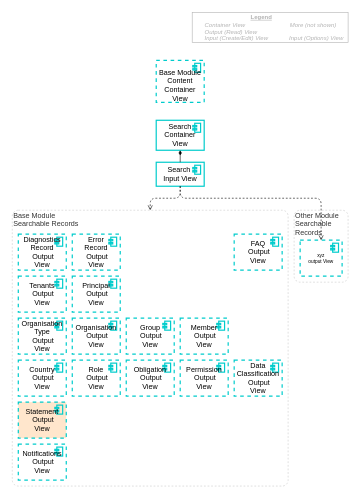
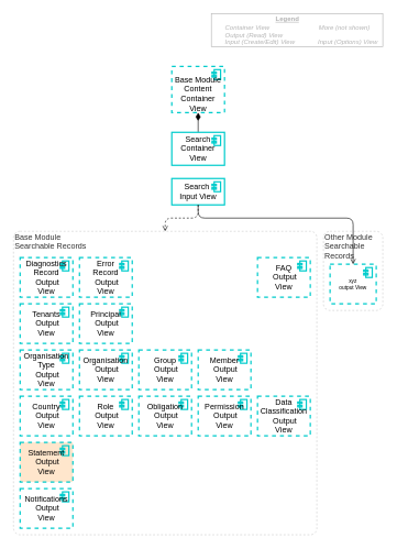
  <mxCell id="0" />
  <mxCell id="1" parent="0" />
+ <mxCell id="2" value="" style="html=1;endArrow=diamondThin;endFill=1;endSize=10;strokeColor=#000000;fontSize=10;entryX=0.5;entryY=1;entryDx=0;entryDy=0;entryPerimeter=0;exitX=0.5;exitY=0;exitDx=0;exitDy=0;exitPerimeter=0;" edge="1" parent="1" source="5" target="3"><mxGeometry width="160" relative="1" as="geometry"><mxPoint x="210" y="290" as="sourcePoint" /><mxPoint x="570" y="140" as="targetPoint" /></mxGeometry></mxCell>
  <mxCell id="3" value="&lt;span style=&quot;font-size: 12px ; line-height: 90%&quot;&gt;&lt;br&gt;Base Module Content&lt;br&gt;Container View&lt;br style=&quot;font-size: 12px&quot;&gt;&lt;/span&gt;" style="html=1;outlineConnect=0;whiteSpace=wrap;fillColor=none;strokeColor=#00CCCC;shape=mxgraph.archimate3.application;appType=comp;archiType=square;fontSize=12;verticalAlign=middle;container=1;collapsible=0;strokeWidth=2;dashed=1;" vertex="1" parent="1"><mxGeometry x="260" y="100" width="80" height="70" as="geometry" /></mxCell>
  <mxCell id="4" value="" style="shape=image;html=1;verticalAlign=top;verticalLabelPosition=bottom;labelBackgroundColor=#ffffff;imageAspect=0;aspect=fixed;image=https://cdn1.iconfinder.com/data/icons/material-core/18/check-box-outline-blank-128.png;strokeColor=#00CCCC;strokeWidth=2;fillColor=none;fontSize=12;align=left;" vertex="1" parent="3"><mxGeometry width="20" height="20" as="geometry" /></mxCell>
  <mxCell id="5" value="&lt;span style=&quot;font-size: 12px ; line-height: 90%&quot;&gt;Search&lt;br&gt;Container&lt;br&gt;View&lt;br style=&quot;font-size: 12px&quot;&gt;&lt;/span&gt;" style="html=1;outlineConnect=0;whiteSpace=wrap;fillColor=none;strokeColor=#00CCCC;shape=mxgraph.archimate3.application;appType=comp;archiType=square;fontSize=12;verticalAlign=middle;container=1;collapsible=0;strokeWidth=2;" vertex="1" parent="1"><mxGeometry x="260" y="200" width="80" height="50" as="geometry" /></mxCell>
  <mxCell id="6" value="" style="shape=image;html=1;verticalAlign=top;verticalLabelPosition=bottom;labelBackgroundColor=#ffffff;imageAspect=0;aspect=fixed;image=https://cdn1.iconfinder.com/data/icons/material-core/18/check-box-outline-blank-128.png;strokeColor=#00CCCC;strokeWidth=2;fillColor=none;fontSize=12;align=left;" vertex="1" parent="5"><mxGeometry width="20" height="20" as="geometry" /></mxCell>
  <mxCell id="7" value="&lt;span style=&quot;font-size: 12px&quot;&gt;Search&amp;nbsp;&lt;/span&gt;&lt;span style=&quot;font-size: 12px&quot;&gt;&lt;br style=&quot;font-size: 12px&quot;&gt;&lt;/span&gt;&lt;span style=&quot;font-size: 12px&quot;&gt;Input View&lt;br style=&quot;font-size: 12px&quot;&gt;&lt;/span&gt;" style="html=1;outlineConnect=0;whiteSpace=wrap;fillColor=none;strokeColor=#00CCCC;shape=mxgraph.archimate3.application;appType=comp;archiType=square;fontSize=12;verticalAlign=middle;container=1;collapsible=0;strokeWidth=2;" vertex="1" parent="1"><mxGeometry x="260" y="270" width="80" height="40" as="geometry" /></mxCell>
  <mxCell id="8" value="" style="shape=image;html=1;verticalAlign=top;verticalLabelPosition=bottom;labelBackgroundColor=#ffffff;imageAspect=0;aspect=fixed;image=https://cdn3.iconfinder.com/data/icons/arrow-and-interface-4/28/input-2-128.png;strokeColor=#00CCCC;strokeWidth=2;fillColor=none;fontSize=12;align=left;" vertex="1" parent="7"><mxGeometry width="20" height="20" as="geometry" /></mxCell>
- <mxCell id="9" style="edgeStyle=orthogonalEdgeStyle;rounded=1;orthogonalLoop=1;jettySize=auto;html=1;startArrow=diamondThin;startFill=1;endArrow=none;endFill=0;fontSize=12;exitX=0.5;exitY=1;exitDx=0;exitDy=0;exitPerimeter=0;entryX=0.5;entryY=0;entryDx=0;entryDy=0;entryPerimeter=0;" edge="1" parent="1" source="5" target="7"><mxGeometry relative="1" as="geometry"><mxPoint x="310" y="270" as="sourcePoint" /><mxPoint x="250" y="330" as="targetPoint" /></mxGeometry></mxCell>
  <mxCell id="10" value="" style="edgeStyle=orthogonalEdgeStyle;rounded=1;orthogonalLoop=1;jettySize=auto;html=1;startArrow=none;startFill=0;endArrow=open;endFill=0;fontSize=12;dashed=1;exitX=0.5;exitY=1;exitDx=0;exitDy=0;exitPerimeter=0;entryX=0.5;entryY=0;entryDx=0;entryDy=0;" edge="1" parent="1" source="7" target="12"><mxGeometry relative="1" as="geometry"><mxPoint x="200" y="340" as="targetPoint" /><Array as="points"><mxPoint x="300" y="330" /><mxPoint x="250" y="330" /></Array></mxGeometry></mxCell>
  <mxCell id="11" value="" style="shape=image;html=1;verticalAlign=top;verticalLabelPosition=bottom;labelBackgroundColor=#ffffff;imageAspect=0;aspect=fixed;image=https://cdn1.iconfinder.com/data/icons/hawcons/32/700315-icon-72-lightning-128.png;strokeColor=#000000;strokeWidth=3;fillColor=#99FFFF;fontSize=12;fontColor=#000000;align=left;" vertex="1" parent="1"><mxGeometry x="320" y="310" width="20" height="20" as="geometry" /></mxCell>
  <mxCell id="12" value="Base Module &lt;br&gt;Searchable Records&amp;nbsp;" style="rounded=1;whiteSpace=wrap;html=1;shadow=0;glass=0;comic=0;strokeColor=#CCCCCC;fillColor=none;fontSize=12;align=left;fontColor=#333333;recursiveResize=0;container=1;collapsible=0;dashed=1;verticalAlign=top;spacing=2;spacingTop=-5;absoluteArcSize=1;" vertex="1" parent="1"><mxGeometry x="20" y="350" width="460" height="460" as="geometry" /></mxCell>
  <mxCell id="13" value="&lt;font style=&quot;font-size: 12px&quot;&gt;Notifications&lt;br&gt;&amp;nbsp;Output &lt;br&gt;View&lt;/font&gt;" style="html=1;outlineConnect=0;whiteSpace=wrap;fillColor=none;strokeColor=#00CCCC;shape=mxgraph.archimate3.application;appType=comp;archiType=square;fontSize=8;verticalAlign=middle;container=1;collapsible=0;strokeWidth=2;dashed=1;" vertex="1" parent="12"><mxGeometry x="10" y="390" width="80" height="60" as="geometry" /></mxCell>
  <mxCell id="14" value="" style="shape=image;html=1;verticalAlign=top;verticalLabelPosition=bottom;labelBackgroundColor=#ffffff;imageAspect=0;aspect=fixed;image=https://cdn1.iconfinder.com/data/icons/essential-pack-3/24/82.output-128.png;strokeColor=#00CCCC;strokeWidth=2;fillColor=none;fontSize=12;align=left;" vertex="1" parent="13"><mxGeometry width="20" height="20" as="geometry" /></mxCell>
  <mxCell id="15" value="&lt;font style=&quot;font-size: 12px&quot;&gt;Organisation&lt;br&gt;&amp;nbsp;Output &lt;br&gt;View&lt;/font&gt;" style="html=1;outlineConnect=0;whiteSpace=wrap;fillColor=none;strokeColor=#00CCCC;shape=mxgraph.archimate3.application;appType=comp;archiType=square;fontSize=8;verticalAlign=middle;container=1;collapsible=0;strokeWidth=2;dashed=1;" vertex="1" parent="12"><mxGeometry x="100" y="180" width="80" height="60" as="geometry" /></mxCell>
  <mxCell id="16" value="" style="shape=image;html=1;verticalAlign=top;verticalLabelPosition=bottom;labelBackgroundColor=#ffffff;imageAspect=0;aspect=fixed;image=https://cdn1.iconfinder.com/data/icons/essential-pack-3/24/82.output-128.png;strokeColor=#00CCCC;strokeWidth=2;fillColor=none;fontSize=12;align=left;" vertex="1" parent="15"><mxGeometry width="20" height="20" as="geometry" /></mxCell>
  <mxCell id="17" value="&lt;font style=&quot;font-size: 12px&quot;&gt;Group&lt;br&gt;&amp;nbsp;Output &lt;br&gt;View&lt;/font&gt;" style="html=1;outlineConnect=0;whiteSpace=wrap;fillColor=none;strokeColor=#00CCCC;shape=mxgraph.archimate3.application;appType=comp;archiType=square;fontSize=8;verticalAlign=middle;container=1;collapsible=0;strokeWidth=2;dashed=1;" vertex="1" parent="12"><mxGeometry x="190" y="180" width="80" height="60" as="geometry" /></mxCell>
  <mxCell id="18" value="" style="shape=image;html=1;verticalAlign=top;verticalLabelPosition=bottom;labelBackgroundColor=#ffffff;imageAspect=0;aspect=fixed;image=https://cdn1.iconfinder.com/data/icons/essential-pack-3/24/82.output-128.png;strokeColor=#00CCCC;strokeWidth=2;fillColor=none;fontSize=12;align=left;" vertex="1" parent="17"><mxGeometry width="20" height="20" as="geometry" /></mxCell>
  <mxCell id="19" value="&lt;font style=&quot;font-size: 12px&quot;&gt;Member&lt;br&gt;&amp;nbsp;Output &lt;br&gt;View&lt;/font&gt;" style="html=1;outlineConnect=0;whiteSpace=wrap;fillColor=none;strokeColor=#00CCCC;shape=mxgraph.archimate3.application;appType=comp;archiType=square;fontSize=8;verticalAlign=middle;container=1;collapsible=0;strokeWidth=2;dashed=1;" vertex="1" parent="12"><mxGeometry x="280" y="180" width="80" height="60" as="geometry" /></mxCell>
  <mxCell id="20" value="" style="shape=image;html=1;verticalAlign=top;verticalLabelPosition=bottom;labelBackgroundColor=#ffffff;imageAspect=0;aspect=fixed;image=https://cdn1.iconfinder.com/data/icons/essential-pack-3/24/82.output-128.png;strokeColor=#00CCCC;strokeWidth=2;fillColor=none;fontSize=12;align=left;" vertex="1" parent="19"><mxGeometry width="20" height="20" as="geometry" /></mxCell>
  <mxCell id="21" value="&lt;font style=&quot;font-size: 12px&quot;&gt;Country&lt;br&gt;&amp;nbsp;Output &lt;br&gt;View&lt;/font&gt;" style="html=1;outlineConnect=0;whiteSpace=wrap;fillColor=none;strokeColor=#00CCCC;shape=mxgraph.archimate3.application;appType=comp;archiType=square;fontSize=8;verticalAlign=middle;container=1;collapsible=0;strokeWidth=2;dashed=1;" vertex="1" parent="12"><mxGeometry x="10" y="250" width="80" height="60" as="geometry" /></mxCell>
  <mxCell id="22" value="" style="shape=image;html=1;verticalAlign=top;verticalLabelPosition=bottom;labelBackgroundColor=#ffffff;imageAspect=0;aspect=fixed;image=https://cdn1.iconfinder.com/data/icons/essential-pack-3/24/82.output-128.png;strokeColor=#00CCCC;strokeWidth=2;fillColor=none;fontSize=12;align=left;" vertex="1" parent="21"><mxGeometry width="20" height="20" as="geometry" /></mxCell>
  <mxCell id="23" value="&lt;font style=&quot;font-size: 12px&quot;&gt;Diagnostics Record&lt;br&gt;&amp;nbsp;Output &lt;br&gt;View&lt;/font&gt;" style="html=1;outlineConnect=0;whiteSpace=wrap;fillColor=none;strokeColor=#00CCCC;shape=mxgraph.archimate3.application;appType=comp;archiType=square;fontSize=8;verticalAlign=middle;container=1;collapsible=0;strokeWidth=2;dashed=1;" vertex="1" parent="12"><mxGeometry x="10" y="40" width="80" height="60" as="geometry" /></mxCell>
  <mxCell id="24" value="" style="shape=image;html=1;verticalAlign=top;verticalLabelPosition=bottom;labelBackgroundColor=#ffffff;imageAspect=0;aspect=fixed;image=https://cdn1.iconfinder.com/data/icons/essential-pack-3/24/82.output-128.png;strokeColor=#00CCCC;strokeWidth=2;fillColor=none;fontSize=12;align=left;" vertex="1" parent="23"><mxGeometry width="20" height="20" as="geometry" /></mxCell>
  <mxCell id="25" value="&lt;font style=&quot;font-size: 12px&quot;&gt;Error&lt;br&gt;Record&lt;br&gt;&amp;nbsp;Output &lt;br&gt;View&lt;/font&gt;" style="html=1;outlineConnect=0;whiteSpace=wrap;fillColor=none;strokeColor=#00CCCC;shape=mxgraph.archimate3.application;appType=comp;archiType=square;fontSize=8;verticalAlign=middle;container=1;collapsible=0;strokeWidth=2;dashed=1;" vertex="1" parent="12"><mxGeometry x="100" y="40" width="80" height="60" as="geometry" /></mxCell>
  <mxCell id="26" value="" style="shape=image;html=1;verticalAlign=top;verticalLabelPosition=bottom;labelBackgroundColor=#ffffff;imageAspect=0;aspect=fixed;image=https://cdn1.iconfinder.com/data/icons/essential-pack-3/24/82.output-128.png;strokeColor=#00CCCC;strokeWidth=2;fillColor=none;fontSize=12;align=left;" vertex="1" parent="25"><mxGeometry width="20" height="20" as="geometry" /></mxCell>
  <mxCell id="27" value="&lt;font style=&quot;font-size: 12px&quot;&gt;Tenants&lt;br&gt;&amp;nbsp;Output &lt;br&gt;View&lt;/font&gt;" style="html=1;outlineConnect=0;whiteSpace=wrap;fillColor=none;strokeColor=#00CCCC;shape=mxgraph.archimate3.application;appType=comp;archiType=square;fontSize=8;verticalAlign=middle;container=1;collapsible=0;strokeWidth=2;dashed=1;" vertex="1" parent="12"><mxGeometry x="10" y="110" width="80" height="60" as="geometry" /></mxCell>
  <mxCell id="28" value="" style="shape=image;html=1;verticalAlign=top;verticalLabelPosition=bottom;labelBackgroundColor=#ffffff;imageAspect=0;aspect=fixed;image=https://cdn1.iconfinder.com/data/icons/essential-pack-3/24/82.output-128.png;strokeColor=#00CCCC;strokeWidth=2;fillColor=none;fontSize=12;align=left;" vertex="1" parent="27"><mxGeometry width="20" height="20" as="geometry" /></mxCell>
  <mxCell id="29" value="&lt;font style=&quot;font-size: 12px&quot;&gt;Principal&lt;br&gt;&amp;nbsp;Output &lt;br&gt;View&lt;/font&gt;" style="html=1;outlineConnect=0;whiteSpace=wrap;fillColor=none;strokeColor=#00CCCC;shape=mxgraph.archimate3.application;appType=comp;archiType=square;fontSize=8;verticalAlign=middle;container=1;collapsible=0;strokeWidth=2;dashed=1;" vertex="1" parent="12"><mxGeometry x="100" y="110" width="80" height="60" as="geometry" /></mxCell>
  <mxCell id="30" value="" style="shape=image;html=1;verticalAlign=top;verticalLabelPosition=bottom;labelBackgroundColor=#ffffff;imageAspect=0;aspect=fixed;image=https://cdn1.iconfinder.com/data/icons/essential-pack-3/24/82.output-128.png;strokeColor=#00CCCC;strokeWidth=2;fillColor=none;fontSize=12;align=left;" vertex="1" parent="29"><mxGeometry width="20" height="20" as="geometry" /></mxCell>
  <mxCell id="31" value="&lt;font style=&quot;font-size: 12px&quot;&gt;Role&lt;br&gt;&amp;nbsp;Output &lt;br&gt;View&lt;/font&gt;" style="html=1;outlineConnect=0;whiteSpace=wrap;fillColor=none;strokeColor=#00CCCC;shape=mxgraph.archimate3.application;appType=comp;archiType=square;fontSize=8;verticalAlign=middle;container=1;collapsible=0;strokeWidth=2;dashed=1;" vertex="1" parent="12"><mxGeometry x="100" y="250" width="80" height="60" as="geometry" /></mxCell>
  <mxCell id="32" value="" style="shape=image;html=1;verticalAlign=top;verticalLabelPosition=bottom;labelBackgroundColor=#ffffff;imageAspect=0;aspect=fixed;image=https://cdn1.iconfinder.com/data/icons/essential-pack-3/24/82.output-128.png;strokeColor=#00CCCC;strokeWidth=2;fillColor=none;fontSize=12;align=left;" vertex="1" parent="31"><mxGeometry width="20" height="20" as="geometry" /></mxCell>
  <mxCell id="33" value="&lt;font style=&quot;font-size: 12px&quot;&gt;Obligation&lt;br&gt;&amp;nbsp;Output &lt;br&gt;View&lt;/font&gt;" style="html=1;outlineConnect=0;whiteSpace=wrap;fillColor=none;strokeColor=#00CCCC;shape=mxgraph.archimate3.application;appType=comp;archiType=square;fontSize=8;verticalAlign=middle;container=1;collapsible=0;strokeWidth=2;dashed=1;" vertex="1" parent="12"><mxGeometry x="190" y="250" width="80" height="60" as="geometry" /></mxCell>
  <mxCell id="34" value="" style="shape=image;html=1;verticalAlign=top;verticalLabelPosition=bottom;labelBackgroundColor=#ffffff;imageAspect=0;aspect=fixed;image=https://cdn1.iconfinder.com/data/icons/essential-pack-3/24/82.output-128.png;strokeColor=#00CCCC;strokeWidth=2;fillColor=none;fontSize=12;align=left;" vertex="1" parent="33"><mxGeometry width="20" height="20" as="geometry" /></mxCell>
  <mxCell id="35" value="&lt;font style=&quot;font-size: 12px&quot;&gt;Permission&lt;br&gt;&amp;nbsp;Output &lt;br&gt;View&lt;/font&gt;" style="html=1;outlineConnect=0;whiteSpace=wrap;fillColor=none;strokeColor=#00CCCC;shape=mxgraph.archimate3.application;appType=comp;archiType=square;fontSize=8;verticalAlign=middle;container=1;collapsible=0;strokeWidth=2;dashed=1;" vertex="1" parent="12"><mxGeometry x="280" y="250" width="80" height="60" as="geometry" /></mxCell>
  <mxCell id="36" value="" style="shape=image;html=1;verticalAlign=top;verticalLabelPosition=bottom;labelBackgroundColor=#ffffff;imageAspect=0;aspect=fixed;image=https://cdn1.iconfinder.com/data/icons/essential-pack-3/24/82.output-128.png;strokeColor=#00CCCC;strokeWidth=2;fillColor=none;fontSize=12;align=left;" vertex="1" parent="35"><mxGeometry width="20" height="20" as="geometry" /></mxCell>
  <mxCell id="37" value="&lt;font style=&quot;font-size: 12px&quot;&gt;Data Classification&lt;br&gt;&amp;nbsp;Output &lt;br&gt;View&lt;/font&gt;" style="html=1;outlineConnect=0;whiteSpace=wrap;fillColor=none;strokeColor=#00CCCC;shape=mxgraph.archimate3.application;appType=comp;archiType=square;fontSize=8;verticalAlign=middle;container=1;collapsible=0;strokeWidth=2;dashed=1;" vertex="1" parent="12"><mxGeometry x="370" y="250" width="80" height="60" as="geometry" /></mxCell>
  <mxCell id="38" value="" style="shape=image;html=1;verticalAlign=top;verticalLabelPosition=bottom;labelBackgroundColor=#ffffff;imageAspect=0;aspect=fixed;image=https://cdn1.iconfinder.com/data/icons/essential-pack-3/24/82.output-128.png;strokeColor=#00CCCC;strokeWidth=2;fillColor=none;fontSize=12;align=left;" vertex="1" parent="37"><mxGeometry width="20" height="20" as="geometry" /></mxCell>
  <mxCell id="39" value="&lt;font style=&quot;font-size: 12px&quot;&gt;Statement&lt;br&gt;&amp;nbsp;Output &lt;br&gt;View&lt;/font&gt;" style="html=1;outlineConnect=0;whiteSpace=wrap;fillColor=#FFE6CC;strokeColor=#00CCCC;shape=mxgraph.archimate3.application;appType=comp;archiType=square;fontSize=8;verticalAlign=middle;container=1;collapsible=0;strokeWidth=2;dashed=1;" vertex="1" parent="12"><mxGeometry x="10" y="320" width="80" height="60" as="geometry" /></mxCell>
  <mxCell id="40" value="" style="shape=image;html=1;verticalAlign=top;verticalLabelPosition=bottom;labelBackgroundColor=#ffffff;imageAspect=0;aspect=fixed;image=https://cdn1.iconfinder.com/data/icons/essential-pack-3/24/82.output-128.png;strokeColor=#00CCCC;strokeWidth=2;fillColor=none;fontSize=12;align=left;" vertex="1" parent="39"><mxGeometry width="20" height="20" as="geometry" /></mxCell>
  <mxCell id="41" value="&lt;font style=&quot;font-size: 12px&quot;&gt;FAQ&lt;br&gt;&amp;nbsp;Output &lt;br&gt;View&lt;/font&gt;" style="html=1;outlineConnect=0;whiteSpace=wrap;fillColor=none;strokeColor=#00CCCC;shape=mxgraph.archimate3.application;appType=comp;archiType=square;fontSize=8;verticalAlign=middle;container=1;collapsible=0;strokeWidth=2;dashed=1;" vertex="1" parent="12"><mxGeometry x="370" y="40" width="80" height="60" as="geometry" /></mxCell>
  <mxCell id="42" value="" style="shape=image;html=1;verticalAlign=top;verticalLabelPosition=bottom;labelBackgroundColor=#ffffff;imageAspect=0;aspect=fixed;image=https://cdn1.iconfinder.com/data/icons/essential-pack-3/24/82.output-128.png;strokeColor=#00CCCC;strokeWidth=2;fillColor=none;fontSize=12;align=left;" vertex="1" parent="41"><mxGeometry width="20" height="20" as="geometry" /></mxCell>
  <mxCell id="43" value="&lt;font style=&quot;font-size: 12px&quot;&gt;Organisation&lt;br&gt;Type&lt;br&gt;&amp;nbsp;Output &lt;br&gt;View&lt;/font&gt;" style="html=1;outlineConnect=0;whiteSpace=wrap;fillColor=none;strokeColor=#00CCCC;shape=mxgraph.archimate3.application;appType=comp;archiType=square;fontSize=8;verticalAlign=middle;container=1;collapsible=0;strokeWidth=2;dashed=1;" vertex="1" parent="12"><mxGeometry x="10" y="180" width="80" height="60" as="geometry" /></mxCell>
  <mxCell id="44" value="" style="shape=image;html=1;verticalAlign=top;verticalLabelPosition=bottom;labelBackgroundColor=#ffffff;imageAspect=0;aspect=fixed;image=https://cdn1.iconfinder.com/data/icons/essential-pack-3/24/82.output-128.png;strokeColor=#00CCCC;strokeWidth=2;fillColor=none;fontSize=12;align=left;" vertex="1" parent="43"><mxGeometry width="20" height="20" as="geometry" /></mxCell>
  <mxCell id="45" value="Other Module &lt;br&gt;Searchable Records&amp;nbsp;" style="rounded=1;whiteSpace=wrap;html=1;shadow=0;glass=0;comic=0;strokeColor=#CCCCCC;fillColor=none;fontSize=12;align=left;fontColor=#333333;recursiveResize=0;container=1;collapsible=0;dashed=1;verticalAlign=top;spacing=2;spacingTop=-5;absoluteArcSize=1;" vertex="1" parent="1"><mxGeometry x="490" y="350" width="90" height="120" as="geometry" /></mxCell>
  <mxCell id="46" value="xyz&lt;br&gt;output View" style="html=1;outlineConnect=0;whiteSpace=wrap;fillColor=none;strokeColor=#00CCCC;shape=mxgraph.archimate3.application;appType=comp;archiType=square;fontSize=8;verticalAlign=middle;container=1;collapsible=0;strokeWidth=2;dashed=1;" vertex="1" parent="45"><mxGeometry x="10" y="50" width="70" height="60" as="geometry" /></mxCell>
  <mxCell id="47" value="" style="shape=image;html=1;verticalAlign=top;verticalLabelPosition=bottom;labelBackgroundColor=#ffffff;imageAspect=0;aspect=fixed;image=https://cdn1.iconfinder.com/data/icons/essential-pack-3/24/82.output-128.png;strokeColor=#00CCCC;strokeWidth=2;fillColor=none;fontSize=12;align=left;" vertex="1" parent="46"><mxGeometry width="20" height="20" as="geometry" /></mxCell>
- <mxCell id="48" value="" style="edgeStyle=orthogonalEdgeStyle;rounded=1;orthogonalLoop=1;jettySize=auto;html=1;startArrow=none;startFill=0;endArrow=open;endFill=0;fontSize=12;dashed=1;exitX=0.5;exitY=1;exitDx=0;exitDy=0;exitPerimeter=0;entryX=0.5;entryY=0;entryDx=0;entryDy=0;entryPerimeter=0;" edge="1" parent="1" source="7" target="46"><mxGeometry relative="1" as="geometry"><mxPoint x="310" y="360" as="sourcePoint" /><mxPoint x="440" y="460" as="targetPoint" /><Array as="points"><mxPoint x="300" y="330" /><mxPoint x="535" y="330" /></Array></mxGeometry></mxCell>
+ <mxCell id="48" value="" style="edgeStyle=orthogonalEdgeStyle;rounded=1;orthogonalLoop=1;jettySize=auto;html=1;startArrow=none;startFill=0;endArrow=open;endFill=0;fontSize=12;dashed=0;exitX=0.5;exitY=1;exitDx=0;exitDy=0;exitPerimeter=0;entryX=0.5;entryY=0;entryDx=0;entryDy=0;entryPerimeter=0;" edge="1" parent="1" source="7" target="46"><mxGeometry relative="1" as="geometry"><mxPoint x="310" y="360" as="sourcePoint" /><mxPoint x="440" y="460" as="targetPoint" /><Array as="points"><mxPoint x="300" y="330" /><mxPoint x="535" y="330" /></Array></mxGeometry></mxCell>
  <mxCell id="49" value="" style="shape=image;html=1;verticalAlign=top;verticalLabelPosition=bottom;labelBackgroundColor=#ffffff;imageAspect=0;aspect=fixed;image=https://cdn2.iconfinder.com/data/icons/font-awesome/1792/ellipsis-h-128.png;strokeColor=#000000;strokeWidth=2;fillColor=#D4E1F5;fontSize=12;fontColor=#000000;opacity=80;align=left;" vertex="1" parent="1"><mxGeometry x="471.667" y="47" width="10.0" height="10.0" as="geometry" /></mxCell>
  <mxCell id="50" value="" style="shape=image;html=1;verticalAlign=top;verticalLabelPosition=bottom;labelBackgroundColor=#ffffff;imageAspect=0;aspect=fixed;image=https://cdn2.iconfinder.com/data/icons/font-awesome/1792/ellipsis-h-128.png;strokeColor=#000000;strokeWidth=2;fillColor=#D4E1F5;fontSize=12;fontColor=#000000;opacity=80;align=left;" vertex="1" parent="1"><mxGeometry x="471.667" y="47" width="10.0" height="10.0" as="geometry" /></mxCell>
  <mxCell id="51" value="" style="shape=image;html=1;verticalAlign=top;verticalLabelPosition=bottom;labelBackgroundColor=#ffffff;imageAspect=0;aspect=fixed;image=https://cdn2.iconfinder.com/data/icons/font-awesome/1792/ellipsis-h-128.png;strokeColor=#000000;strokeWidth=2;fillColor=#D4E1F5;fontSize=12;fontColor=#000000;opacity=80;align=left;" vertex="1" parent="1"><mxGeometry x="481.667" y="57" width="10.0" height="10.0" as="geometry" /></mxCell>
  <mxCell id="52" value="" style="rounded=0;whiteSpace=wrap;html=1;fontSize=10;align=left;container=1;collapsible=0;fontColor=#B3B3B3;strokeColor=#B3B3B3;" vertex="1" parent="1"><mxGeometry x="320" y="20" width="260" height="50" as="geometry" /></mxCell>
  <mxCell id="53" value="Container View" style="text;html=1;strokeColor=none;fillColor=none;align=left;verticalAlign=middle;whiteSpace=wrap;rounded=0;fontSize=10;fontStyle=2;fontColor=#B3B3B3;" vertex="1" parent="52"><mxGeometry x="18.811" y="16.667" width="111.189" height="8.333" as="geometry" /></mxCell>
  <mxCell id="54" value="Output (Read) View" style="text;html=1;strokeColor=none;fillColor=none;align=left;verticalAlign=middle;whiteSpace=wrap;rounded=0;fontSize=10;fontStyle=2;fontColor=#B3B3B3;" vertex="1" parent="52"><mxGeometry x="18.806" y="30.0" width="111.194" height="6.33" as="geometry" /></mxCell>
  <mxCell id="55" value="Input (Create/Edit) View" style="text;html=1;strokeColor=none;fillColor=none;align=left;verticalAlign=middle;whiteSpace=wrap;rounded=0;fontSize=10;fontStyle=2;fontColor=#B3B3B3;" vertex="1" parent="52"><mxGeometry x="18.811" y="39.333" width="111.189" height="8.333" as="geometry" /></mxCell>
  <mxCell id="56" value="Legend" style="text;html=1;strokeColor=none;fillColor=none;align=center;verticalAlign=middle;whiteSpace=wrap;rounded=0;fontSize=10;fontStyle=5;fontColor=#B3B3B3;" vertex="1" parent="52"><mxGeometry x="28.805" width="172.828" height="16.667" as="geometry" /></mxCell>
  <mxCell id="57" value="" style="shape=image;html=1;verticalAlign=top;verticalLabelPosition=bottom;labelBackgroundColor=#ffffff;imageAspect=0;aspect=fixed;image=https://cdn1.iconfinder.com/data/icons/material-core/18/check-box-outline-blank-128.png;strokeColor=#00CCCC;strokeWidth=2;fillColor=none;fontSize=12;align=left;" vertex="1" parent="52"><mxGeometry x="3.498" y="15.83" width="10.0" height="10.0" as="geometry" /></mxCell>
  <mxCell id="58" value="" style="shape=image;html=1;verticalAlign=top;verticalLabelPosition=bottom;labelBackgroundColor=#ffffff;imageAspect=0;aspect=fixed;image=https://cdn3.iconfinder.com/data/icons/arrow-and-interface-4/28/input-2-128.png;strokeColor=#00CCCC;strokeWidth=2;fillColor=none;fontSize=12;align=left;" vertex="1" parent="52"><mxGeometry x="3.498" y="39.33" width="10.0" height="10.0" as="geometry" /></mxCell>
  <mxCell id="59" value="" style="shape=image;html=1;verticalAlign=top;verticalLabelPosition=bottom;labelBackgroundColor=#ffffff;imageAspect=0;aspect=fixed;image=https://cdn1.iconfinder.com/data/icons/essential-pack-3/24/82.output-128.png;strokeColor=#00CCCC;strokeWidth=2;fillColor=none;fontSize=12;align=left;" vertex="1" parent="52"><mxGeometry x="3.498" y="28.17" width="10.0" height="10.0" as="geometry" /></mxCell>
  <mxCell id="60" value="More (not shown)" style="text;html=1;strokeColor=none;fillColor=none;align=left;verticalAlign=middle;whiteSpace=wrap;rounded=0;fontSize=10;fontStyle=2;fontColor=#B3B3B3;" vertex="1" parent="52"><mxGeometry x="161.481" y="18.0" width="98.519" height="6.67" as="geometry" /></mxCell>
  <mxCell id="61" value="" style="shape=image;html=1;verticalAlign=top;verticalLabelPosition=bottom;labelBackgroundColor=none;imageAspect=0;aspect=fixed;image=https://cdn4.iconfinder.com/data/icons/free-ui/64/v-35-128.png;strokeColor=#000000;strokeWidth=3;fillColor=#99FFFF;fontSize=12;fontColor=#000000;align=left;" vertex="1" parent="52"><mxGeometry x="141.667" y="38.0" width="10.0" height="10.0" as="geometry" /></mxCell>
  <mxCell id="62" value="Input (Options) View" style="text;html=1;strokeColor=none;fillColor=none;align=left;verticalAlign=middle;whiteSpace=wrap;rounded=0;fontSize=10;fontStyle=2;fontColor=#B3B3B3;" vertex="1" parent="52"><mxGeometry x="160.003" y="40.0" width="98.519" height="6.67" as="geometry" /></mxCell>
  <mxCell id="63" value="" style="shape=image;html=1;verticalAlign=top;verticalLabelPosition=bottom;labelBackgroundColor=#ffffff;imageAspect=0;aspect=fixed;image=https://cdn2.iconfinder.com/data/icons/font-awesome/1792/ellipsis-h-128.png;strokeColor=#000000;strokeWidth=2;fillColor=#D4E1F5;fontSize=12;fontColor=#000000;opacity=80;align=left;" vertex="1" parent="52"><mxGeometry x="141.667" y="18" width="10.0" height="10.0" as="geometry" /></mxCell>
  <mxCell id="64" value="" style="group;spacingRight=21;" connectable="0" vertex="1" parent="1"><mxGeometry x="20" y="20" width="560" height="50" as="geometry" /></mxCell>
